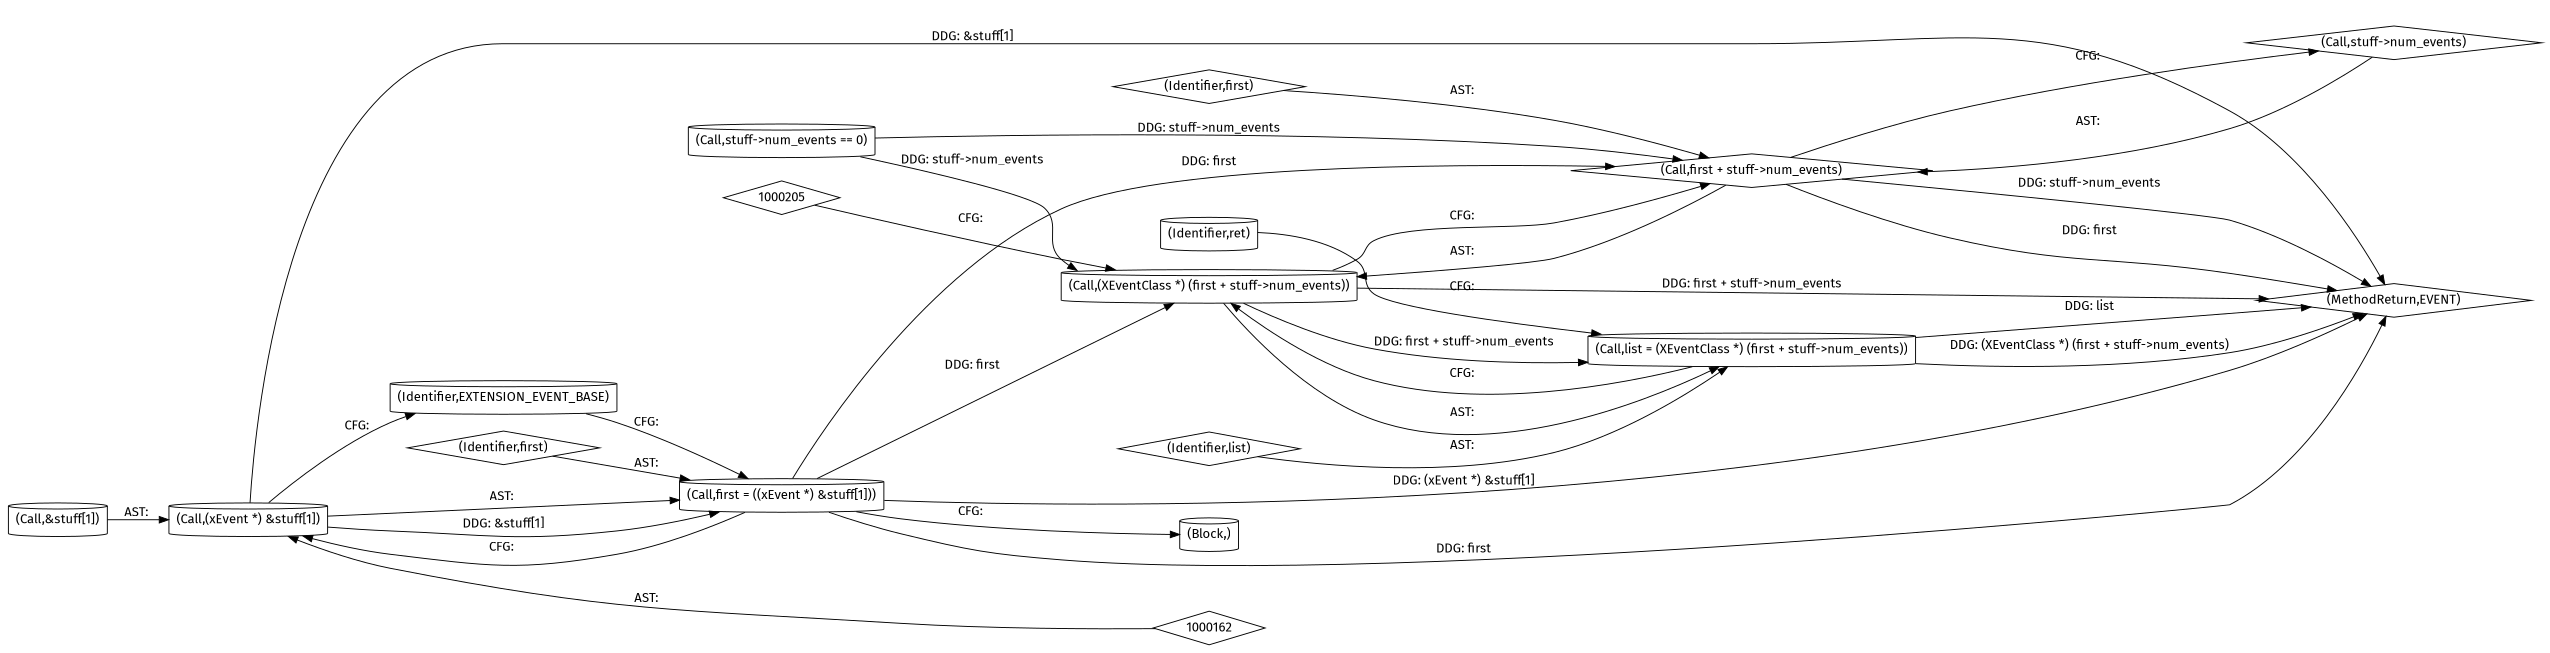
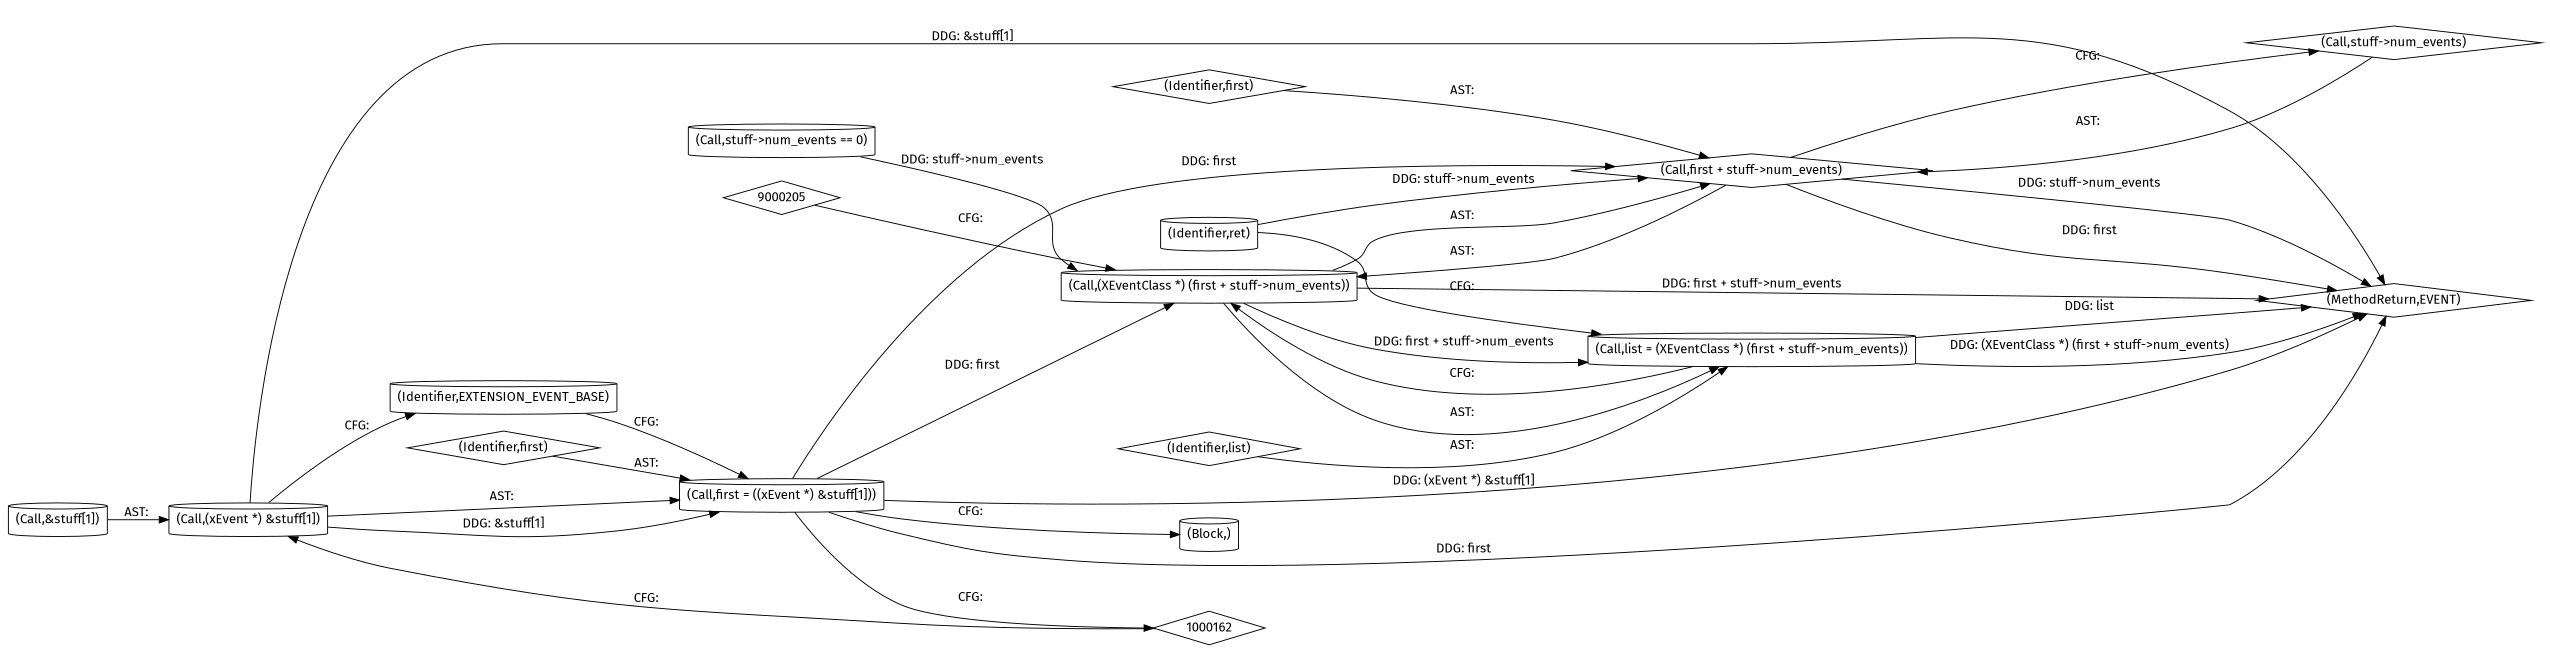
  digraph {
    fontname="Fira Sans"
    rankdir=LR
    node [fontname="Fira Sans" shape=cylinder]
    edge [fontname="Fira Sans"]
    n1 [label="(Call,(xEvent *) &stuff[1])"]
    n2 [label="(Call,first = ((xEvent *) &stuff[1]))"]
    n3 [label="(MethodReturn,EVENT)" shape=diamond]
    n4 [label="(Identifier,EXTENSION_EVENT_BASE)"]
    n5 [label="(Call,(XEventClass *) (first + stuff->num_events))"]
    n6 [label="(Call,first + stuff->num_events)" shape=diamond]
    n7 [label="(Block,)"]
    n8 [label="(Call,&stuff[1])"]
    n9 [label="(Call,list = (XEventClass *) (first + stuff->num_events))"]
    n10 [label="(Call,stuff->num_events)" shape=diamond]
    n11 [label="(Identifier,list)" shape=diamond]
    n12 [label="(Call,stuff->num_events == 0)"]
    n13 [label="(Identifier,first)" shape=diamond]
    n14 [label="(Identifier,first)" shape=diamond]
    n15 [label="(Identifier,ret)"]
    1000162 [shape=diamond]
-   1000205 [shape=diamond]
+   1000205 [shape=diamond label=9000205]
    n1 -> n2 [label="AST: "]
    n1 -> n2 [label="DDG: &stuff[1]"]
    n1 -> n3 [label="DDG: &stuff[1]"]
    n1 -> n4 [label="CFG: "]
-   n2 -> n1 [label="CFG: "]
+   n2 -> 1000162 [label="CFG: "]
    n2 -> n3 [label="DDG: first"]
    n2 -> n3 [label="DDG: (xEvent *) &stuff[1]"]
    n2 -> n5 [label="DDG: first"]
    n2 -> n6 [label="DDG: first"]
    n2 -> n7 [label="CFG: "]
    n4 -> n2 [label="CFG: "]
    n5 -> n3 [label="DDG: first + stuff->num_events"]
-   n5 -> n6 [label="CFG: "]
+   n5 -> n6 [label="AST: "]
    n5 -> n9 [label="AST: "]
    n5 -> n9 [label="DDG: first + stuff->num_events"]
    n6 -> n3 [label="DDG: stuff->num_events"]
    n6 -> n3 [label="DDG: first"]
    n6 -> n5 [label="AST: "]
    n6 -> n10 [label="CFG: "]
    n8 -> n1 [label="AST: "]
    n9 -> n3 [label="DDG: list"]
    n9 -> n3 [label="DDG: (XEventClass *) (first + stuff->num_events)"]
    n9 -> n5 [label="CFG: "]
    n10 -> n6 [label="AST: "]
    n11 -> n9 [label="AST: "]
    n12 -> n5 [label="DDG: stuff->num_events"]
-   n12 -> n6 [label="DDG: stuff->num_events"]
+   n15 -> n6 [label="DDG: stuff->num_events"]
    n13 -> n6 [label="AST: "]
    n14 -> n2 [label="AST: "]
    n15 -> n9 [label="CFG: "]
-   1000162 -> n1 [label="AST: "]
+   1000162 -> n1 [label="CFG: "]
    1000205 -> n5 [label="CFG: "]
  }
